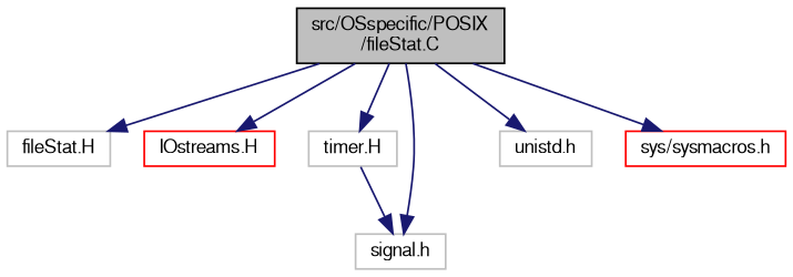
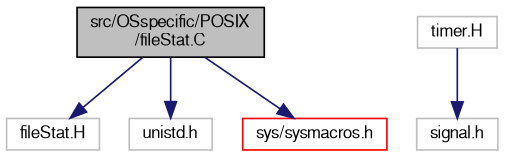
  digraph {
    node [color=grey75 fontname=FreeSans fontsize=10 shape=record]
    edge [color=midnightblue fontname=FreeSans fontsize=10 labelfontname=FreeSans labelfontsize=10 style=solid]
    n1 [color=black fillcolor=grey75 fontcolor=black height=0.2 label="src/OSspecific/POSIX\l/fileStat.C" style=filled width=0.4]
    n2 [height=0.2 label="fileStat.H" width=0.4]
-   n3 [color=red height=0.2 label="IOstreams.H" width=0.4]
    n4 [height=0.2 label="timer.H" width=0.4]
    n5 [height=0.2 label="signal.h" width=0.4]
    n6 [height=0.2 label="unistd.h" width=0.4]
    n7 [color=red height=0.2 label="sys/sysmacros.h" width=0.4]
    n1 -> n2
-   n1 -> n3
-   n1 -> n4
-   n1 -> n5
    n1 -> n6
    n1 -> n7
    n4 -> n5
  }
